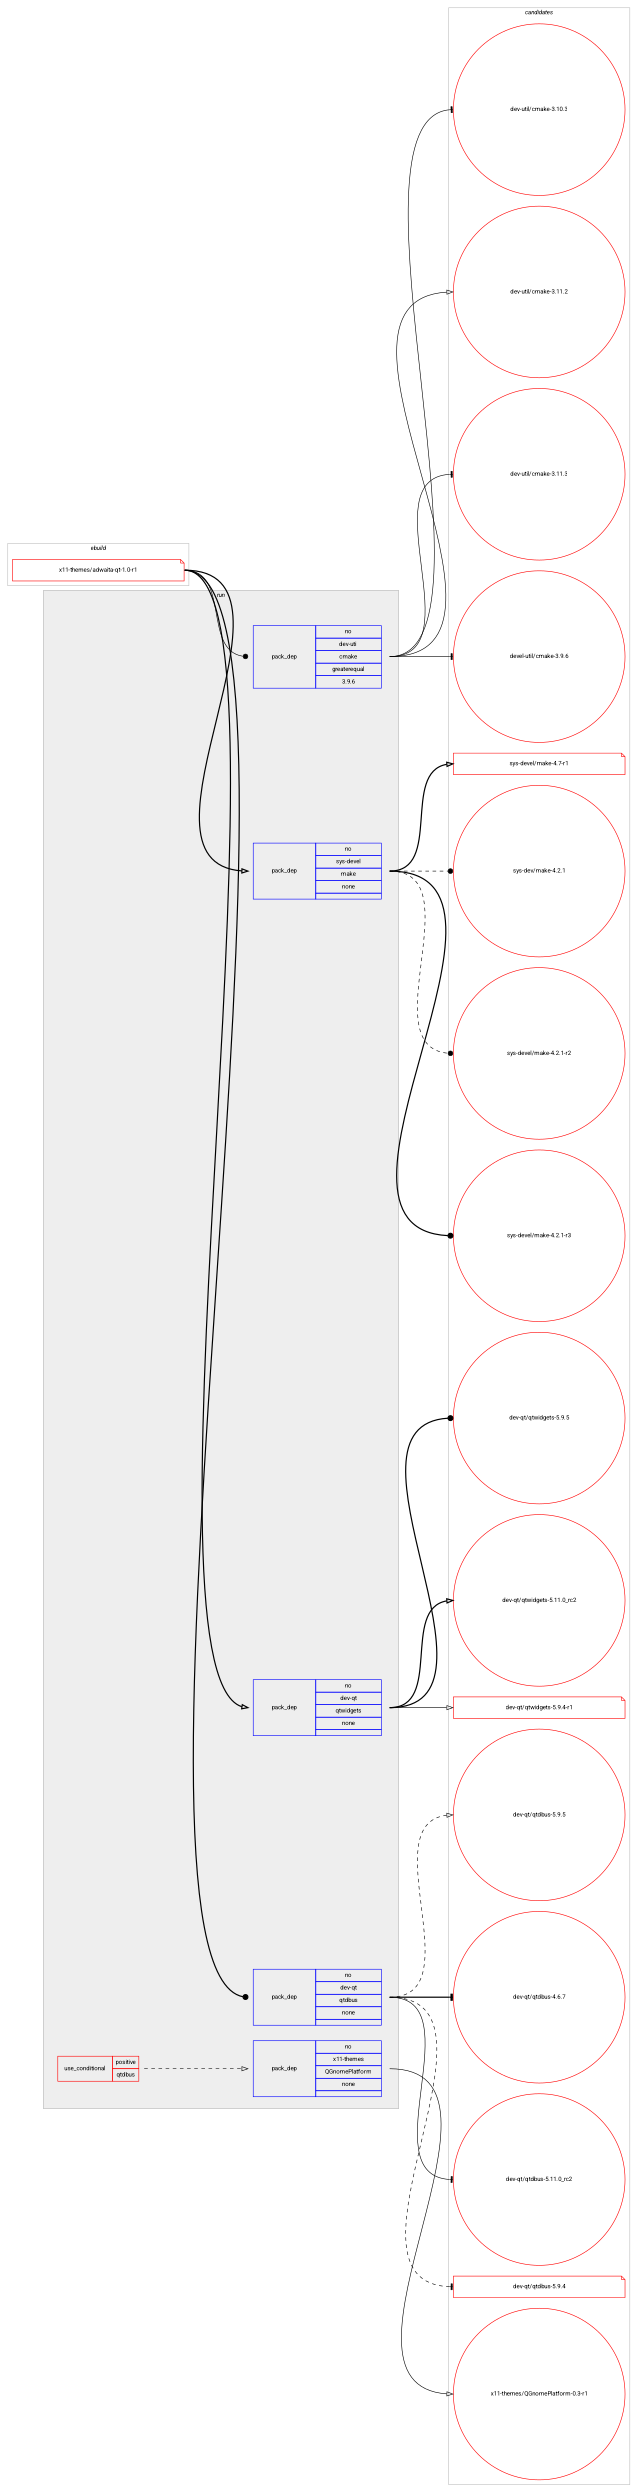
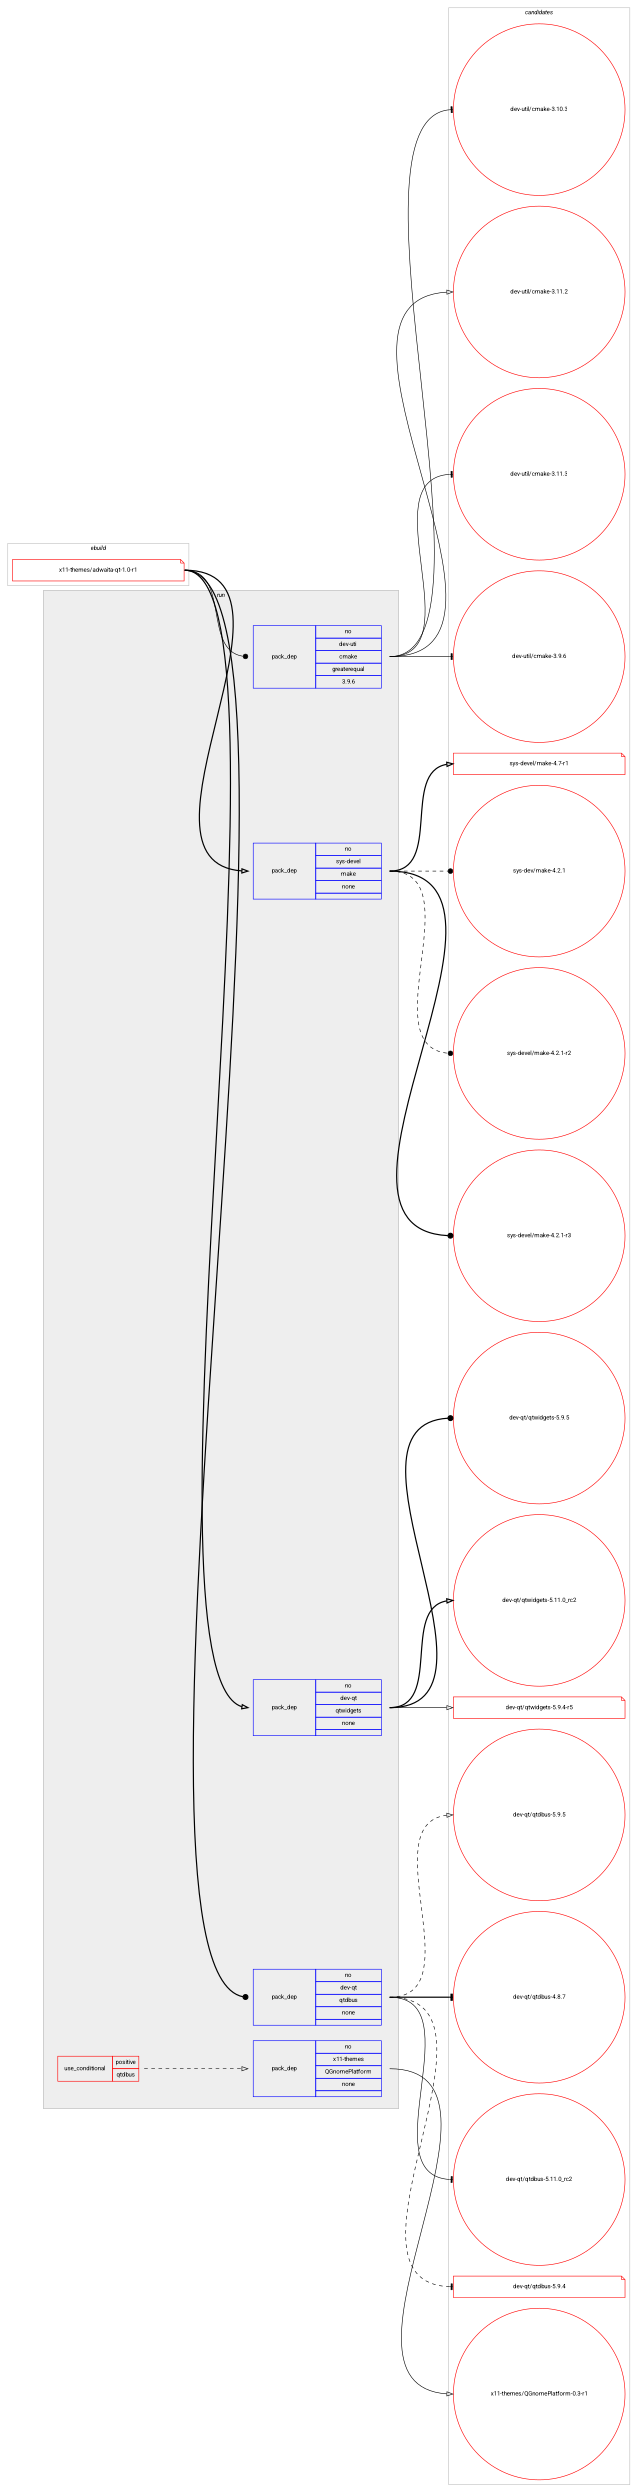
  digraph {
    compound=true
    concentrate=true
    fontname=Roboto
    fontsize=10
    newrank=true
    rankdir=LR
    ranksep=1.5
    node [color=red fontname=Roboto fontsize=10 shape=circle]
    edge [arrowhead=onormal fontname=Roboto headport=w style=solid tailport=e weight=100]
    n1 [label="x11-themes/adwaita-qt-1.0-r1" shape=note width=4]
    n2 [color=blue label=<<TABLE BORDER="0" CELLBORDER="1" CELLSPACING="0" CELLPADDING="4" WIDTH="220"><TR><TD ROWSPAN="6" CELLPADDING="30">pack_dep</TD></TR><TR><TD WIDTH="110">no</TD></TR><TR><TD>dev-util</TD></TR><TR><TD>cmake</TD></TR><TR><TD>greaterequal</TD></TR><TR><TD>3.9.6</TD></TR></TABLE>> shape=none]
    n3 [color=blue label=<<TABLE BORDER="0" CELLBORDER="1" CELLSPACING="0" CELLPADDING="4" WIDTH="220"><TR><TD ROWSPAN="6" CELLPADDING="30">pack_dep</TD></TR><TR><TD WIDTH="110">no</TD></TR><TR><TD>sys-devel</TD></TR><TR><TD>make</TD></TR><TR><TD>none</TD></TR><TR><TD></TD></TR></TABLE>> shape=none]
    n4 [color=blue label=<<TABLE BORDER="0" CELLBORDER="1" CELLSPACING="0" CELLPADDING="4" WIDTH="220"><TR><TD ROWSPAN="6" CELLPADDING="30">pack_dep</TD></TR><TR><TD WIDTH="110">no</TD></TR><TR><TD>x11-themes</TD></TR><TR><TD>QGnomePlatform</TD></TR><TR><TD>none</TD></TR><TR><TD></TD></TR></TABLE>> shape=none]
    n5 [label=<<TABLE BORDER="0" CELLBORDER="1" CELLSPACING="0" CELLPADDING="4"><TR><TD ROWSPAN="3" CELLPADDING="10">use_conditional</TD></TR><TR><TD>positive</TD></TR><TR><TD>qtdbus</TD></TR></TABLE>> shape=none]
    n6 [color=blue label=<<TABLE BORDER="0" CELLBORDER="1" CELLSPACING="0" CELLPADDING="4" WIDTH="220"><TR><TD ROWSPAN="6" CELLPADDING="30">pack_dep</TD></TR><TR><TD WIDTH="110">no</TD></TR><TR><TD>dev-qt</TD></TR><TR><TD>qtdbus</TD></TR><TR><TD>none</TD></TR><TR><TD></TD></TR></TABLE>> shape=none]
    n7 [color=blue label=<<TABLE BORDER="0" CELLBORDER="1" CELLSPACING="0" CELLPADDING="4" WIDTH="220"><TR><TD ROWSPAN="6" CELLPADDING="30">pack_dep</TD></TR><TR><TD WIDTH="110">no</TD></TR><TR><TD>dev-qt</TD></TR><TR><TD>qtwidgets</TD></TR><TR><TD>none</TD></TR><TR><TD></TD></TR></TABLE>> shape=none]
    n8 [label="dev-util/cmake-3.10.3" width=4]
    n9 [label="dev-util/cmake-3.11.2" width=4]
    n10 [label="dev-util/cmake-3.11.3" width=4]
-   n11 [label="devel-util/cmake-3.9.6" width=4]
+   n11 [label="dev-util/cmake-3.9.6" width=4]
    n12 [label="sys-devel/make-4.7-r1" shape=note width=4]
    n13 [label="sys-dev/make-4.2.1" width=4]
    n14 [label="sys-devel/make-4.2.1-r2" width=4]
    n15 [label="sys-devel/make-4.2.1-r3" width=4]
    n16 [label="x11-themes/QGnomePlatform-0.3-r1" width=4]
-   n17 [label="dev-qt/qtdbus-4.6.7" width=4]
+   n17 [label="dev-qt/qtdbus-4.8.7" width=4]
    n18 [label="dev-qt/qtdbus-5.11.0_rc2" width=4]
    n19 [label="dev-qt/qtdbus-5.9.4" shape=note width=4]
    n20 [label="dev-qt/qtdbus-5.9.5" width=4]
    n21 [label="dev-qt/qtwidgets-5.11.0_rc2" width=4]
-   n22 [label="dev-qt/qtwidgets-5.9.4-r1" shape=note width=4]
+   n22 [label="dev-qt/qtwidgets-5.9.4-r5" shape=note width=4]
    n23 [label="dev-qt/qtwidgets-5.9.5" width=4]
    subgraph cluster_1 {
      color=gray
      label=<<i>ebuild</i>>
      rank=same
      n1
    }
    subgraph cluster_2 {
      color=gray
      label=<<i>dependencies</i>>
      subgraph cluster_3 {
        color=gray
        fillcolor="#eeeeee"
        label=<<i>compile</i>>
        style=filled
        subgraph sub_4 {
          color=gray
          fillcolor="#eeeeee"
          label=<<i>compile</i>>
          style=filled
          n2
        }
        subgraph sub_5 {
          color=gray
          fillcolor="#eeeeee"
          label=<<i>compile</i>>
          style=filled
          n3
        }
      }
      subgraph cluster_6 {
        color=gray
        fillcolor="#eeeeee"
        label=<<i>compile and run</i>>
        style=filled
        subgraph sub_7 {
          color=gray
          fillcolor="#eeeeee"
          label=<<i>compile and run</i>>
          style=filled
          n5
          subgraph sub_8 {
            color=gray
            fillcolor="#eeeeee"
            label=<<i>compile and run</i>>
            style=filled
            n4
          }
        }
        subgraph sub_9 {
          color=gray
          fillcolor="#eeeeee"
          label=<<i>compile and run</i>>
          style=filled
          n6
        }
        subgraph sub_10 {
          color=gray
          fillcolor="#eeeeee"
          label=<<i>compile and run</i>>
          style=filled
          n7
        }
      }
      subgraph cluster_11 {
        color=gray
        fillcolor="#eeeeee"
        label=<<i>run</i>>
        style=filled
      }
    }
    subgraph cluster_12 {
      color=gray
      label=<<i>candidates</i>>
      rank=same
      subgraph sub_13 {
        color=black
        label=<<i>candidates</i>>
        nodesep=1
        rank=same
        n8
        n9
        n10
        n11
      }
      subgraph sub_14 {
        color=black
        label=<<i>candidates</i>>
        nodesep=1
        rank=same
        n12
        n13
        n14
        n15
      }
      subgraph sub_15 {
        color=black
        label=<<i>candidates</i>>
        nodesep=1
        rank=same
        n16
      }
      subgraph sub_16 {
        color=black
        label=<<i>candidates</i>>
        nodesep=1
        rank=same
        n17
        n18
        n19
        n20
      }
      subgraph sub_17 {
        color=black
        label=<<i>candidates</i>>
        nodesep=1
        rank=same
        n21
        n22
        n23
      }
    }
    n1 -> n2 [arrowhead=dot weight=20]
    n1 -> n3 [style=bold weight=20]
    n1 -> n6 [arrowhead=dot style=bold weight=20]
    n1 -> n7 [style=bold weight=20]
    n2 -> n8 [arrowhead=tee]
    n2 -> n9
    n2 -> n10 [arrowhead=tee]
    n2 -> n11 [arrowhead=tee]
    n3 -> n12 [style=bold]
    n3 -> n13 [arrowhead=dot style=dashed]
    n3 -> n14 [arrowhead=dot style=dashed]
    n3 -> n15 [arrowhead=dot style=bold]
    n4 -> n16
    n5 -> n4 [style=dashed weight=20]
    n6 -> n17 [arrowhead=tee style=bold]
    n6 -> n18 [arrowhead=tee]
    n6 -> n19 [arrowhead=tee style=dashed]
    n6 -> n20 [style=dashed]
    n7 -> n21 [style=bold]
    n7 -> n22
    n7 -> n23 [arrowhead=dot style=bold]
  }
